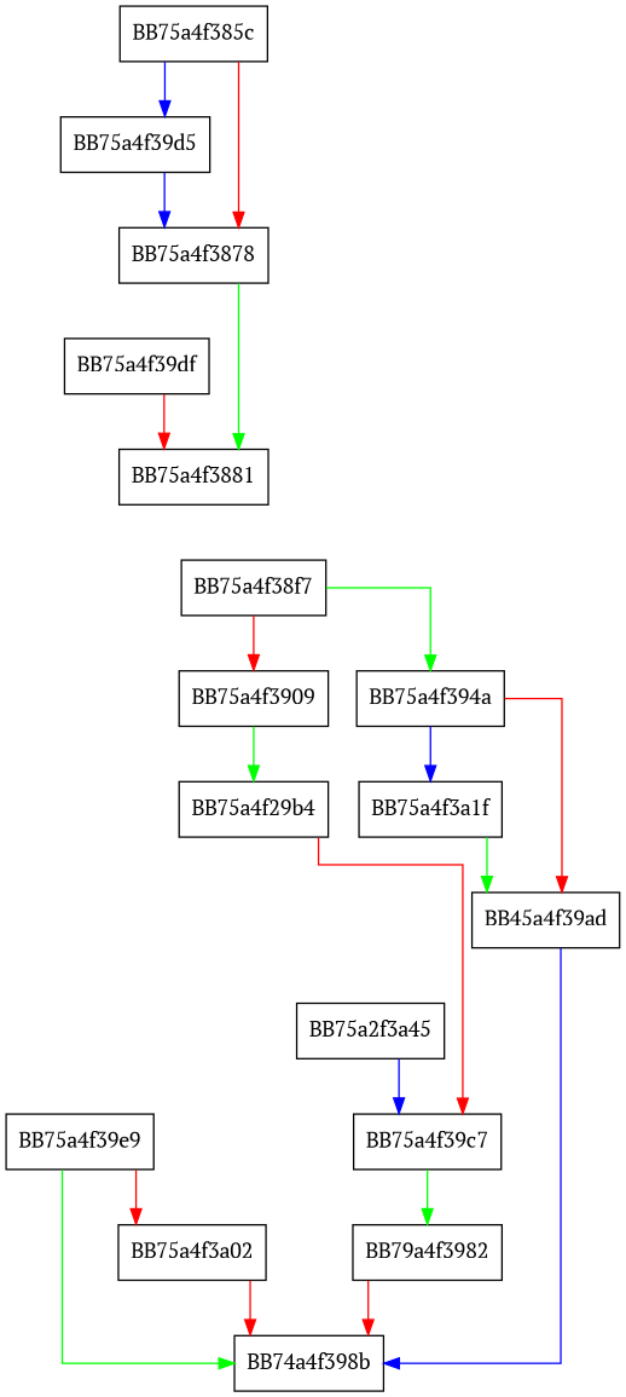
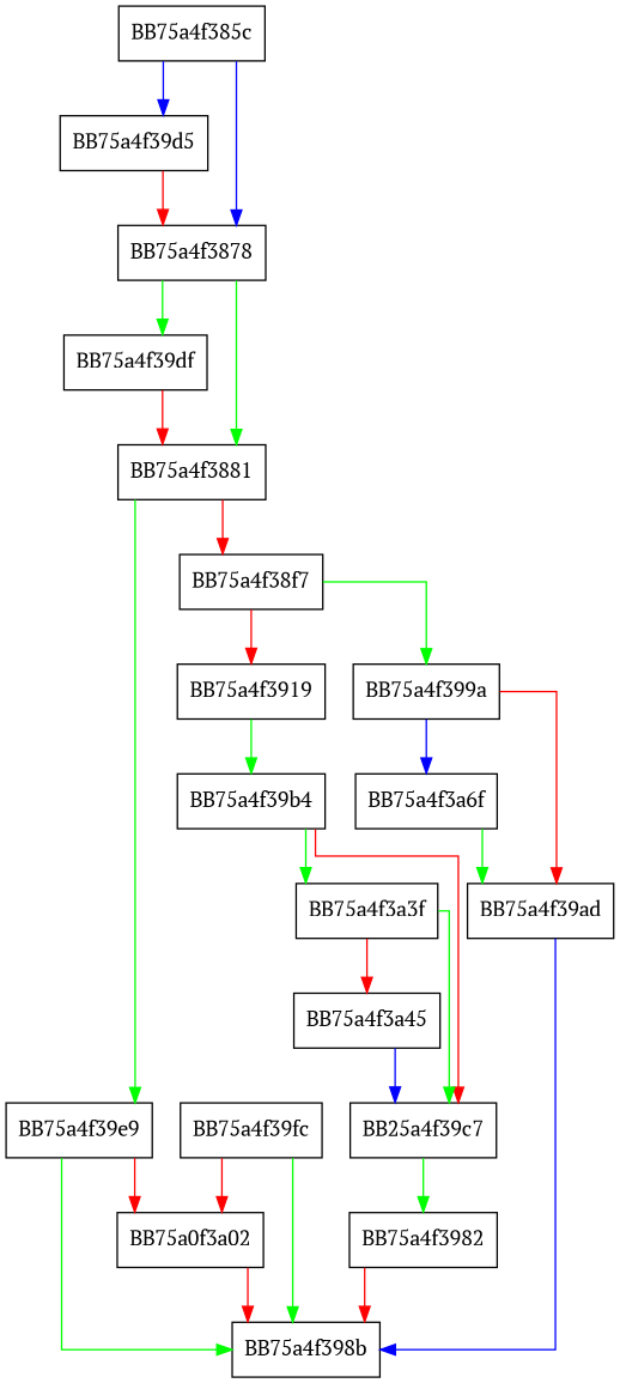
  digraph {
    fontname="PT Serif"
    splines=ortho
    node [fontname="PT Serif" shape=box]
    edge [color=red fontname="PT Serif"]
    BB75a4f385c
    BB75a4f39d5
    BB75a4f3878
    BB75a4f39df
    BB75a4f3881
    BB75a4f39e9
    BB75a4f38f7
-   BB75a4f398b [label=BB74a4f398b]
-   BB75a4f3a02
-   BB75a4f399a [label=BB75a4f394a]
-   BB75a4f3909
-   BB75a4f3a1f
-   BB75a4f39ad [label=BB45a4f39ad]
-   BB75a4f39b4 [label=BB75a4f29b4]
-   BB75a4f39c7
-   BB75a4f3a45 [label=BB75a2f3a45]
-   BB75a4f3982 [label=BB79a4f3982]
+   BB75a4f398b
+   BB75a4f3a02 [label=BB75a0f3a02]
+   BB75a4f399a
+   BB75a4f3909 [label=BB75a4f3919]
+   BB75a4f39fc
+   BB75a4f3a1f [label=BB75a4f3a6f]
+   BB75a4f39ad
+   BB75a4f39b4
+   BB75a4f3a3f
+   BB75a4f39c7 [label=BB25a4f39c7]
+   BB75a4f3a45
+   BB75a4f3982
    BB75a4f385c -> BB75a4f39d5 [color=blue]
-   BB75a4f385c -> BB75a4f3878
-   BB75a4f39d5 -> BB75a4f3878 [color=blue]
+   BB75a4f385c -> BB75a4f3878 [color=blue]
+   BB75a4f39d5 -> BB75a4f3878
+   BB75a4f3878 -> BB75a4f39df [color=green]
    BB75a4f3878 -> BB75a4f3881 [color=green]
    BB75a4f39df -> BB75a4f3881
+   BB75a4f3881 -> BB75a4f39e9 [color=green]
+   BB75a4f3881 -> BB75a4f38f7
    BB75a4f39e9 -> BB75a4f398b [color=green]
    BB75a4f39e9 -> BB75a4f3a02
    BB75a4f38f7 -> BB75a4f399a [color=green]
    BB75a4f38f7 -> BB75a4f3909
    BB75a4f3a02 -> BB75a4f398b
    BB75a4f399a -> BB75a4f3a1f [color=blue]
    BB75a4f399a -> BB75a4f39ad
    BB75a4f3909 -> BB75a4f39b4 [color=green]
+   BB75a4f39fc -> BB75a4f398b [color=green]
+   BB75a4f39fc -> BB75a4f3a02
    BB75a4f3a1f -> BB75a4f39ad [color=green]
    BB75a4f39ad -> BB75a4f398b [color=blue]
+   BB75a4f39b4 -> BB75a4f3a3f [color=green]
    BB75a4f39b4 -> BB75a4f39c7
+   BB75a4f3a3f -> BB75a4f39c7 [color=green]
+   BB75a4f3a3f -> BB75a4f3a45
    BB75a4f39c7 -> BB75a4f3982 [color=green]
    BB75a4f3a45 -> BB75a4f39c7 [color=blue]
    BB75a4f3982 -> BB75a4f398b
  }
